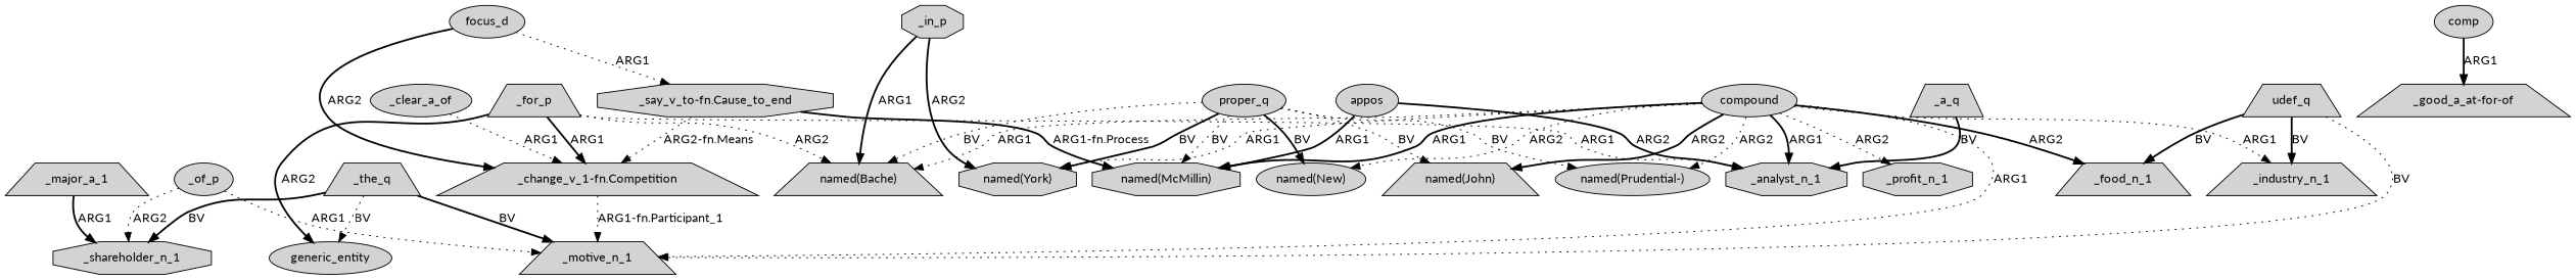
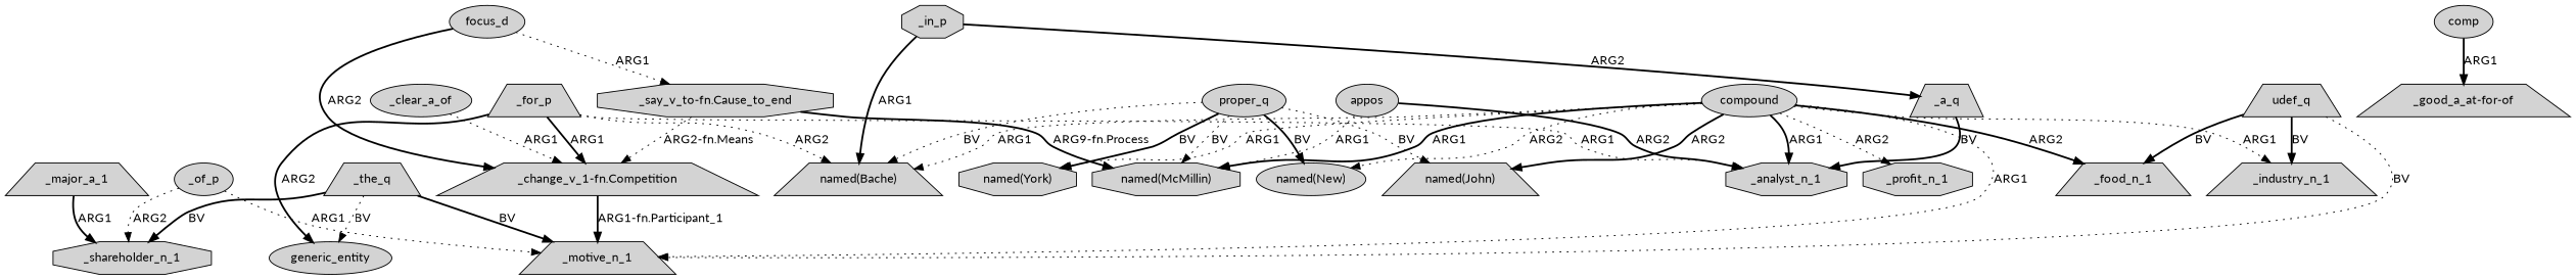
  digraph {
    fontname=Lato
    node [fontname=Lato shape=trapezium style=filled]
    edge [fontname=Lato style=dotted]
    compound [shape=ellipse]
    _motive_n_1
    "named(Bache)"
    "named(New)" [shape=ellipse]
    "named(McMillin)" [shape=octagon]
    _profit_n_1 [shape=octagon]
    _analyst_n_1 [shape=octagon]
    "named(York)" [shape=octagon]
    _industry_n_1
    "named(John)"
-   "named(Prudential-)" [shape=ellipse]
    _food_n_1
    _shareholder_n_1 [shape=octagon]
    _major_a_1
    _of_p [shape=ellipse]
    focus_d [shape=ellipse]
    "_say_v_to-fn.Cause_to_end" [shape=octagon]
    "_change_v_1-fn.Competition"
    _for_p
    generic_entity [shape=ellipse]
    proper_q [shape=ellipse]
    _in_p [shape=octagon]
    udef_q
    _the_q
    _a_q
    appos [shape=ellipse]
    comp [shape=ellipse]
    "_good_a_at-for-of"
    _clear_a_of [shape=ellipse]
    compound -> _motive_n_1 [label=ARG1]
    compound -> "named(Bache)" [label=ARG1]
    compound -> "named(New)" [label=ARG2]
    compound -> "named(McMillin)" [label=ARG1 style=bold]
    compound -> _profit_n_1 [label=ARG2]
    compound -> _analyst_n_1 [label=ARG1 style=bold]
    compound -> "named(York)" [label=ARG1]
    compound -> _industry_n_1 [label=ARG1]
    compound -> "named(John)" [label=ARG2 style=bold]
-   compound -> "named(Prudential-)" [label=ARG2]
    compound -> _food_n_1 [label=ARG2 style=bold]
    _major_a_1 -> _shareholder_n_1 [label=ARG1 style=bold]
    _of_p -> _motive_n_1 [label=ARG1]
    _of_p -> _shareholder_n_1 [label=ARG2]
    focus_d -> "_say_v_to-fn.Cause_to_end" [label=ARG1]
    focus_d -> "_change_v_1-fn.Competition" [label=ARG2 style=bold]
-   "_say_v_to-fn.Cause_to_end" -> "named(McMillin)" [label="ARG1-fn.Process" style=bold]
+   "_say_v_to-fn.Cause_to_end" -> "named(McMillin)" [label="ARG9-fn.Process" style=bold]
    "_say_v_to-fn.Cause_to_end" -> "_change_v_1-fn.Competition" [label="ARG2-fn.Means"]
-   "_change_v_1-fn.Competition" -> _motive_n_1 [label="ARG1-fn.Participant_1"]
+   "_change_v_1-fn.Competition" -> _motive_n_1 [label="ARG1-fn.Participant_1" style=bold]
    _for_p -> "named(Bache)" [label=ARG2]
    _for_p -> _analyst_n_1 [label=ARG1]
    _for_p -> "_change_v_1-fn.Competition" [label=ARG1 style=bold]
    _for_p -> generic_entity [label=ARG2 style=bold]
    proper_q -> "named(Bache)" [label=BV]
    proper_q -> "named(New)" [label=BV style=bold]
    proper_q -> "named(McMillin)" [label=BV]
    proper_q -> "named(York)" [label=BV style=bold]
    proper_q -> "named(John)" [label=BV]
-   proper_q -> "named(Prudential-)" [label=BV]
    _in_p -> "named(Bache)" [label=ARG1 style=bold]
-   _in_p -> "named(York)" [label=ARG2 style=bold]
+   _in_p -> _a_q [label=ARG2 style=bold]
    udef_q -> _motive_n_1 [label=BV]
    udef_q -> _industry_n_1 [label=BV style=bold]
    udef_q -> _food_n_1 [label=BV style=bold]
    _the_q -> _motive_n_1 [label=BV style=bold]
    _the_q -> _shareholder_n_1 [label=BV style=bold]
    _the_q -> generic_entity [label=BV]
    _a_q -> _analyst_n_1 [label=BV style=bold]
-   appos -> "named(McMillin)" [label=ARG1 style=bold]
+   appos -> "named(McMillin)" [label=ARG1]
    appos -> _analyst_n_1 [label=ARG2 style=bold]
    comp -> "_good_a_at-for-of" [label=ARG1 style=bold]
    _clear_a_of -> "_change_v_1-fn.Competition" [label=ARG1]
  }
